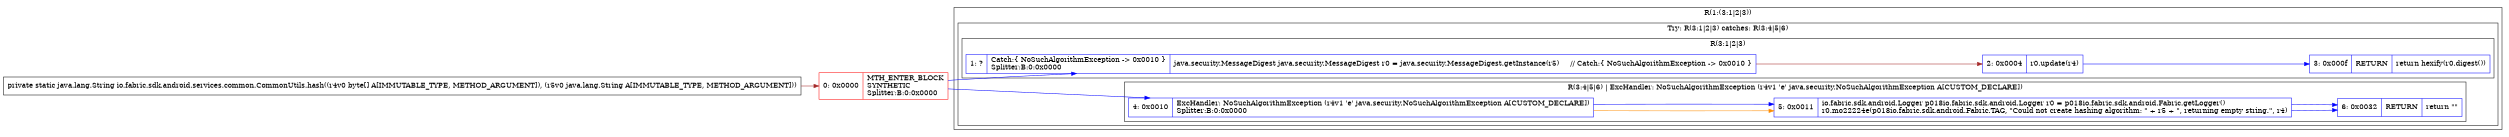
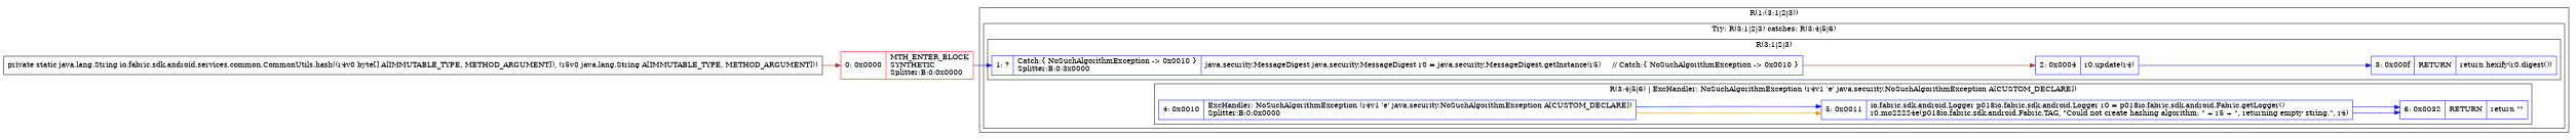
  digraph {
    rankdir=LR
    node [color=blue shape=record]
    edge [color=blue]
-   n1 [label="{1\:\ ?|Catch:\{ NoSuchAlgorithmException \-\> 0x0010 \}\lSplitter:B:0:0x0000\l|java.security.MessageDigest java.security.MessageDigest r0 = java.security.MessageDigest.getInstance(r5)     \/\/ Catch:\{ NoSuchAlgorithmException \-\> 0x0010 \}\l}"]
+   n1 [label="{1\:\ ?|Catch:\{ NoSuchAlgorithmException \-\> 0x0010 \}\lSplitter:B:0:3x0000\l|java.security.MessageDigest java.security.MessageDigest r0 = java.security.MessageDigest.getInstance(r5)     \/\/ Catch:\{ NoSuchAlgorithmException \-\> 0x0010 \}\l}"]
    n2 [label="{2\:\ 0x0004|r0.update(r4)\l}"]
    n3 [label="{3\:\ 0x000f|RETURN\l|return hexify(r0.digest())\l}"]
    n4 [label="{4\:\ 0x0010|ExcHandler: NoSuchAlgorithmException (r4v1 'e' java.security.NoSuchAlgorithmException A[CUSTOM_DECLARE])\lSplitter:B:0:0x0000\l}"]
    n5 [label="{5\:\ 0x0011|io.fabric.sdk.android.Logger p018io.fabric.sdk.android.Logger r0 = p018io.fabric.sdk.android.Fabric.getLogger()\lr0.mo22224e(p018io.fabric.sdk.android.Fabric.TAG, \"Could not create hashing algorithm: \" + r5 + \", returning empty string.\", r4)\l}"]
    n6 [label="{6\:\ 0x0032|RETURN\l|return \"\"\l}"]
    n7 [color=red label="{0\:\ 0x0000|MTH_ENTER_BLOCK\lSYNTHETIC\lSplitter:B:0:0x0000\l}"]
    n8 [label="{private static java.lang.String io.fabric.sdk.android.services.common.CommonUtils.hash((r4v0 byte[] A[IMMUTABLE_TYPE, METHOD_ARGUMENT]), (r5v0 java.lang.String A[IMMUTABLE_TYPE, METHOD_ARGUMENT])) }" color=""]
    subgraph cluster_1 {
      label="R(1:(3:1|2|3))"
      subgraph cluster_2 {
        label="Try: R(3:1|2|3) catches: R(3:4|5|6)"
        subgraph cluster_3 {
          label="R(3:1|2|3)"
          n1
          n2
          n3
        }
        subgraph cluster_4 {
          label="R(3:4|5|6) | ExcHandler: NoSuchAlgorithmException (r4v1 'e' java.security.NoSuchAlgorithmException A[CUSTOM_DECLARE])\l"
          n4
          n5
          n6
        }
      }
    }
    subgraph cluster_5 {
      label="R(3:4|5|6) | ExcHandler: NoSuchAlgorithmException (r4v1 'e' java.security.NoSuchAlgorithmException A[CUSTOM_DECLARE])\l"
    }
    n1 -> n2 [color=brown]
    n2 -> n3
    n4 -> n5 [color=darkorange]
    n4 -> n5
    n5 -> n6
    n5 -> n6
    n7 -> n1
-   n7 -> n4
    n8 -> n7 [color=brown]
  }
